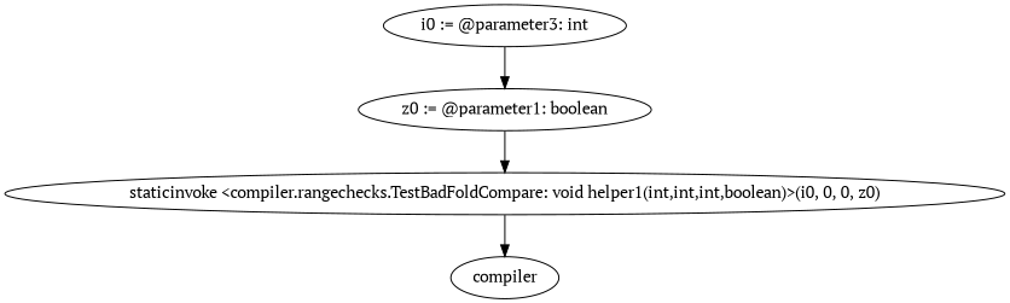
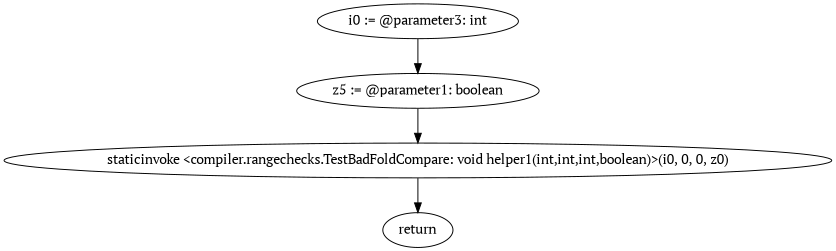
  digraph {
    fontname="PT Serif"
    node [fontname="PT Serif"]
    edge [fontname="PT Serif"]
    n1 [label="i0 := @parameter3: int"]
-   "z0 := @parameter1: boolean"
+   "z0 := @parameter1: boolean" [label="z5 := @parameter1: boolean"]
    "staticinvoke <compiler.rangechecks.TestBadFoldCompare: void helper1(int,int,int,boolean)>(i0, 0, 0, z0)"
-   return [label=compiler]
+   return
    n1 -> "z0 := @parameter1: boolean"
    "z0 := @parameter1: boolean" -> "staticinvoke <compiler.rangechecks.TestBadFoldCompare: void helper1(int,int,int,boolean)>(i0, 0, 0, z0)"
    "staticinvoke <compiler.rangechecks.TestBadFoldCompare: void helper1(int,int,int,boolean)>(i0, 0, 0, z0)" -> return
  }
